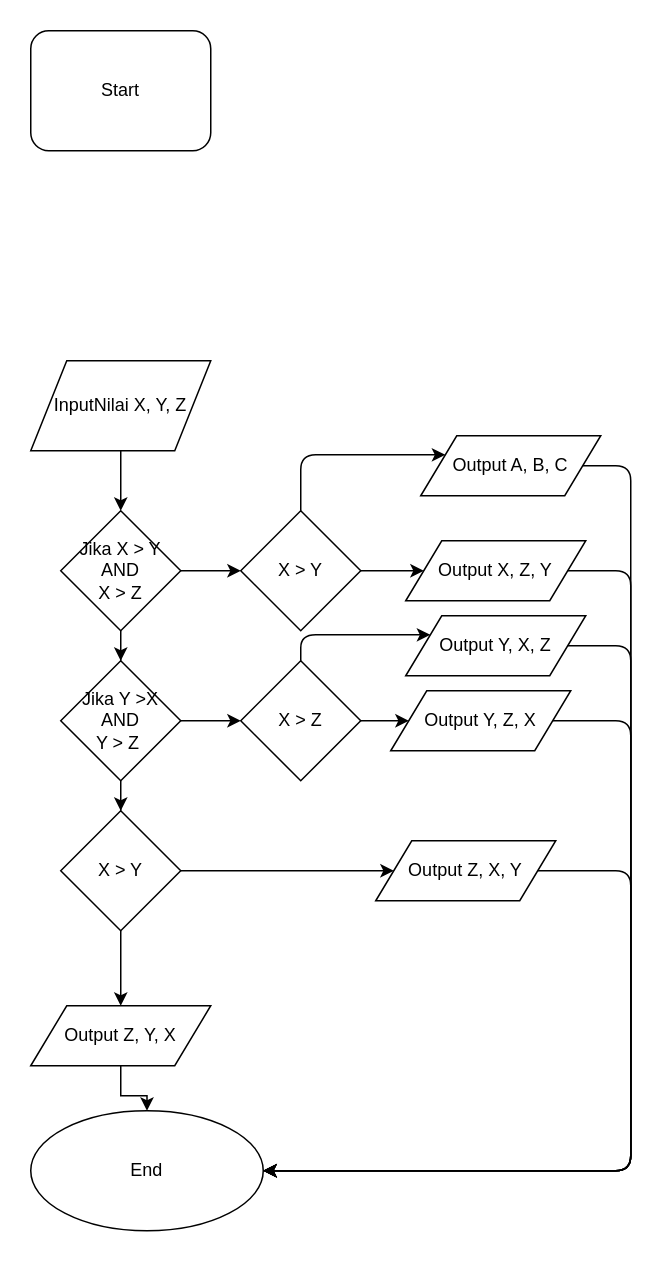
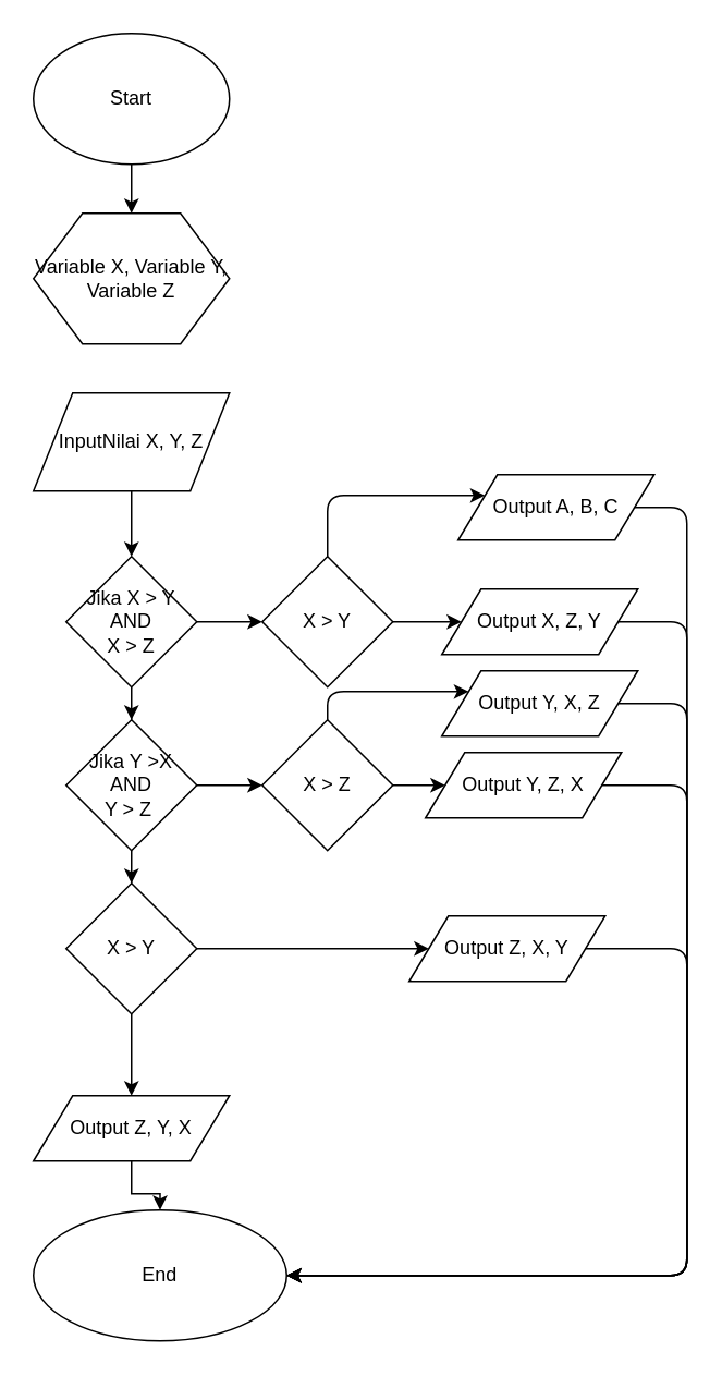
  <mxCell id="0" />
  <mxCell id="1" parent="0" />
- <mxCell id="3" value="Start" style="whiteSpace=wrap;html=1;rounded=1;" vertex="1" parent="1"><mxGeometry x="20" y="20" width="120" height="80" as="geometry" /></mxCell>
+ <mxCell id="2" value="" style="edgeStyle=orthogonalEdgeStyle;rounded=0;orthogonalLoop=1;jettySize=auto;html=1;" edge="1" parent="1" source="3" target="4"><mxGeometry relative="1" as="geometry" /></mxCell>
+ <mxCell id="3" value="Start" style="ellipse;whiteSpace=wrap;html=1;" vertex="1" parent="1"><mxGeometry x="20" y="20" width="120" height="80" as="geometry" /></mxCell>
+ <mxCell id="4" value="Variable X, Variable Y, Variable Z" style="shape=hexagon;perimeter=hexagonPerimeter2;whiteSpace=wrap;html=1;" vertex="1" parent="1"><mxGeometry x="20" y="130" width="120" height="80" as="geometry" /></mxCell>
  <mxCell id="5" value="" style="edgeStyle=orthogonalEdgeStyle;rounded=0;orthogonalLoop=1;jettySize=auto;html=1;" edge="1" parent="1" source="6" target="9"><mxGeometry relative="1" as="geometry" /></mxCell>
  <mxCell id="6" value="InputNilai X, Y, Z" style="shape=parallelogram;perimeter=parallelogramPerimeter;whiteSpace=wrap;html=1;" vertex="1" parent="1"><mxGeometry x="20" y="240" width="120" height="60" as="geometry" /></mxCell>
  <mxCell id="7" value="" style="edgeStyle=orthogonalEdgeStyle;rounded=0;orthogonalLoop=1;jettySize=auto;html=1;" edge="1" parent="1" source="9" target="12"><mxGeometry relative="1" as="geometry" /></mxCell>
  <mxCell id="8" value="" style="edgeStyle=orthogonalEdgeStyle;rounded=0;orthogonalLoop=1;jettySize=auto;html=1;" edge="1" parent="1" source="9" target="18"><mxGeometry relative="1" as="geometry" /></mxCell>
  <mxCell id="9" value="Jika X &amp;gt; Y&lt;br&gt;AND&lt;br&gt;X &amp;gt; Z" style="rhombus;whiteSpace=wrap;html=1;" vertex="1" parent="1"><mxGeometry x="40" y="340" width="80" height="80" as="geometry" /></mxCell>
  <mxCell id="10" value="" style="edgeStyle=orthogonalEdgeStyle;rounded=0;orthogonalLoop=1;jettySize=auto;html=1;" edge="1" parent="1" source="12" target="15"><mxGeometry relative="1" as="geometry" /></mxCell>
  <mxCell id="11" value="" style="edgeStyle=orthogonalEdgeStyle;rounded=0;orthogonalLoop=1;jettySize=auto;html=1;" edge="1" parent="1" source="12" target="17"><mxGeometry relative="1" as="geometry" /></mxCell>
  <mxCell id="12" value="Jika Y &amp;gt;X&lt;br&gt;AND&lt;br&gt;Y &amp;gt; Z&amp;nbsp;" style="rhombus;whiteSpace=wrap;html=1;" vertex="1" parent="1"><mxGeometry x="40" y="440" width="80" height="80" as="geometry" /></mxCell>
  <mxCell id="13" value="" style="edgeStyle=orthogonalEdgeStyle;rounded=0;orthogonalLoop=1;jettySize=auto;html=1;" edge="1" parent="1" source="15"><mxGeometry relative="1" as="geometry"><mxPoint x="262" y="580" as="targetPoint" /></mxGeometry></mxCell>
  <mxCell id="14" value="" style="edgeStyle=orthogonalEdgeStyle;rounded=0;orthogonalLoop=1;jettySize=auto;html=1;" edge="1" parent="1" source="15" target="28"><mxGeometry relative="1" as="geometry" /></mxCell>
  <mxCell id="15" value="X &amp;gt; Y" style="rhombus;whiteSpace=wrap;html=1;" vertex="1" parent="1"><mxGeometry x="40" y="540" width="80" height="80" as="geometry" /></mxCell>
  <mxCell id="16" value="" style="edgeStyle=orthogonalEdgeStyle;rounded=0;orthogonalLoop=1;jettySize=auto;html=1;" edge="1" parent="1" source="17" target="24"><mxGeometry relative="1" as="geometry" /></mxCell>
  <mxCell id="17" value="X &amp;gt; Z" style="rhombus;whiteSpace=wrap;html=1;" vertex="1" parent="1"><mxGeometry x="160" y="440" width="80" height="80" as="geometry" /></mxCell>
  <mxCell id="18" value="X &amp;gt; Y" style="rhombus;whiteSpace=wrap;html=1;" vertex="1" parent="1"><mxGeometry x="160" y="340" width="80" height="80" as="geometry" /></mxCell>
  <mxCell id="19" value="Output A, B, C" style="shape=parallelogram;perimeter=parallelogramPerimeter;whiteSpace=wrap;html=1;" vertex="1" parent="1"><mxGeometry x="280" y="290" width="120" height="40" as="geometry" /></mxCell>
  <mxCell id="20" value="Output X, Z, Y" style="shape=parallelogram;perimeter=parallelogramPerimeter;whiteSpace=wrap;html=1;" vertex="1" parent="1"><mxGeometry x="270" y="360" width="120" height="40" as="geometry" /></mxCell>
  <mxCell id="21" value="" style="edgeStyle=elbowEdgeStyle;elbow=horizontal;endArrow=classic;html=1;exitX=0.5;exitY=0;exitDx=0;exitDy=0;entryX=0;entryY=0.25;entryDx=0;entryDy=0;" edge="1" parent="1" source="18" target="19"><mxGeometry width="50" height="50" relative="1" as="geometry"><mxPoint x="190" y="380" as="sourcePoint" /><mxPoint x="240" y="330" as="targetPoint" /><Array as="points"><mxPoint x="200" y="340" /></Array></mxGeometry></mxCell>
  <mxCell id="22" value="" style="edgeStyle=elbowEdgeStyle;elbow=horizontal;endArrow=classic;html=1;exitX=1;exitY=0.5;exitDx=0;exitDy=0;entryX=0;entryY=0.5;entryDx=0;entryDy=0;" edge="1" parent="1" source="18" target="20"><mxGeometry width="50" height="50" relative="1" as="geometry"><mxPoint x="260" y="420" as="sourcePoint" /><mxPoint x="310" y="370" as="targetPoint" /><Array as="points" /></mxGeometry></mxCell>
  <mxCell id="23" value="Output Y, X, Z" style="shape=parallelogram;perimeter=parallelogramPerimeter;whiteSpace=wrap;html=1;" vertex="1" parent="1"><mxGeometry x="270" y="410" width="120" height="40" as="geometry" /></mxCell>
  <mxCell id="24" value="Output Y, Z, X" style="shape=parallelogram;perimeter=parallelogramPerimeter;whiteSpace=wrap;html=1;" vertex="1" parent="1"><mxGeometry x="260" y="460" width="120" height="40" as="geometry" /></mxCell>
  <mxCell id="25" value="" style="edgeStyle=elbowEdgeStyle;elbow=horizontal;endArrow=classic;html=1;exitX=0.5;exitY=0;exitDx=0;exitDy=0;entryX=0;entryY=0.25;entryDx=0;entryDy=0;" edge="1" parent="1" source="17" target="23"><mxGeometry width="50" height="50" relative="1" as="geometry"><mxPoint x="140" y="460" as="sourcePoint" /><mxPoint x="190" y="410" as="targetPoint" /><Array as="points"><mxPoint x="200" y="430" /></Array></mxGeometry></mxCell>
  <mxCell id="26" value="Output Z, X, Y" style="shape=parallelogram;perimeter=parallelogramPerimeter;whiteSpace=wrap;html=1;" vertex="1" parent="1"><mxGeometry x="250" y="560" width="120" height="40" as="geometry" /></mxCell>
  <mxCell id="27" value="" style="edgeStyle=orthogonalEdgeStyle;rounded=0;orthogonalLoop=1;jettySize=auto;html=1;" edge="1" parent="1" source="28" target="29"><mxGeometry relative="1" as="geometry" /></mxCell>
  <mxCell id="28" value="Output Z, Y, X" style="shape=parallelogram;perimeter=parallelogramPerimeter;whiteSpace=wrap;html=1;" vertex="1" parent="1"><mxGeometry x="20" y="670" width="120" height="40" as="geometry" /></mxCell>
  <mxCell id="29" value="End" style="ellipse;whiteSpace=wrap;html=1;" vertex="1" parent="1"><mxGeometry x="20" y="740" width="155" height="80" as="geometry" /></mxCell>
  <mxCell id="30" value="" style="edgeStyle=elbowEdgeStyle;elbow=horizontal;endArrow=classic;html=1;exitX=1;exitY=0.5;exitDx=0;exitDy=0;entryX=1;entryY=0.5;entryDx=0;entryDy=0;" edge="1" parent="1" source="19" target="29"><mxGeometry width="50" height="50" relative="1" as="geometry"><mxPoint x="580" y="580" as="sourcePoint" /><mxPoint x="630" y="530" as="targetPoint" /><Array as="points"><mxPoint x="420" y="540" /></Array></mxGeometry></mxCell>
  <mxCell id="31" value="" style="edgeStyle=elbowEdgeStyle;elbow=horizontal;endArrow=classic;html=1;exitX=1;exitY=0.5;exitDx=0;exitDy=0;entryX=1;entryY=0.5;entryDx=0;entryDy=0;" edge="1" parent="1" source="20" target="29"><mxGeometry width="50" height="50" relative="1" as="geometry"><mxPoint x="510" y="460" as="sourcePoint" /><mxPoint x="560" y="410" as="targetPoint" /><Array as="points"><mxPoint x="420" y="590" /></Array></mxGeometry></mxCell>
  <mxCell id="32" value="" style="edgeStyle=elbowEdgeStyle;elbow=horizontal;endArrow=classic;html=1;exitX=1;exitY=0.5;exitDx=0;exitDy=0;entryX=1;entryY=0.5;entryDx=0;entryDy=0;" edge="1" parent="1" source="23" target="29"><mxGeometry width="50" height="50" relative="1" as="geometry"><mxPoint x="-110" y="700" as="sourcePoint" /><mxPoint y="650" as="targetPoint" x="-60" /><Array as="points"><mxPoint x="420" y="600" /></Array></mxGeometry></mxCell>
  <mxCell id="33" value="" style="edgeStyle=elbowEdgeStyle;elbow=horizontal;endArrow=classic;html=1;exitX=1;exitY=0.5;exitDx=0;exitDy=0;entryX=1;entryY=0.5;entryDx=0;entryDy=0;" edge="1" parent="1" source="24" target="29"><mxGeometry width="50" height="50" relative="1" as="geometry"><mxPoint x="550" y="550" as="sourcePoint" /><mxPoint x="600" y="500" as="targetPoint" /><Array as="points"><mxPoint x="420" y="640" /></Array></mxGeometry></mxCell>
  <mxCell id="34" value="" style="edgeStyle=elbowEdgeStyle;elbow=horizontal;endArrow=classic;html=1;exitX=1;exitY=0.5;exitDx=0;exitDy=0;entryX=1;entryY=0.5;entryDx=0;entryDy=0;" edge="1" parent="1" source="26" target="29"><mxGeometry width="50" height="50" relative="1" as="geometry"><mxPoint x="540" y="650" as="sourcePoint" /><mxPoint x="590" y="600" as="targetPoint" /><Array as="points"><mxPoint x="420" y="680" /></Array></mxGeometry></mxCell>
